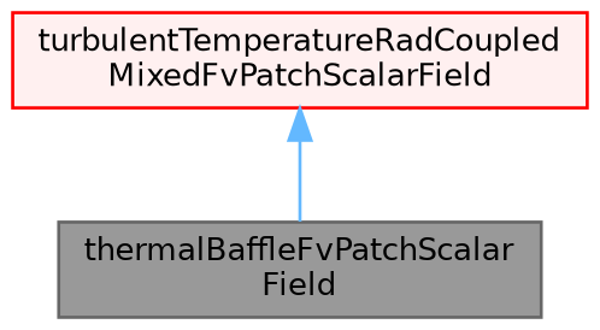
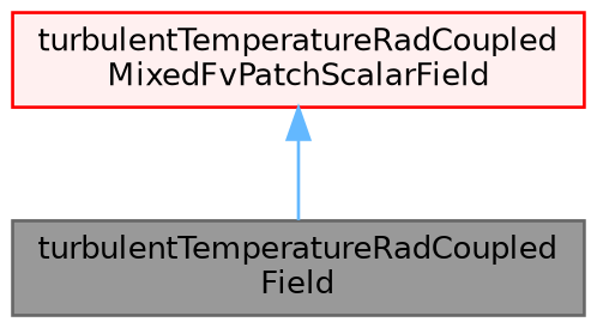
  digraph {
    node [fontname=Helvetica fontsize=10 shape=box style=filled]
-   n1 [color=gray40 fillcolor=grey60 fontcolor=black height=0.2 label="thermalBaffleFvPatchScalar\lField" width=0.4]
+   n1 [color=gray40 fillcolor=grey60 fontcolor=black height=0.2 label="turbulentTemperatureRadCoupled\lField" width=0.4]
    n2 [color=red fillcolor="#FFF0F0" height=0.2 label="turbulentTemperatureRadCoupled\lMixedFvPatchScalarField" width=0.4]
    n2 -> n1 [color=steelblue1 dir=back fontname=Helvetica fontsize=10 labelfontname=Helvetica labelfontsize=10 style=solid]
  }
